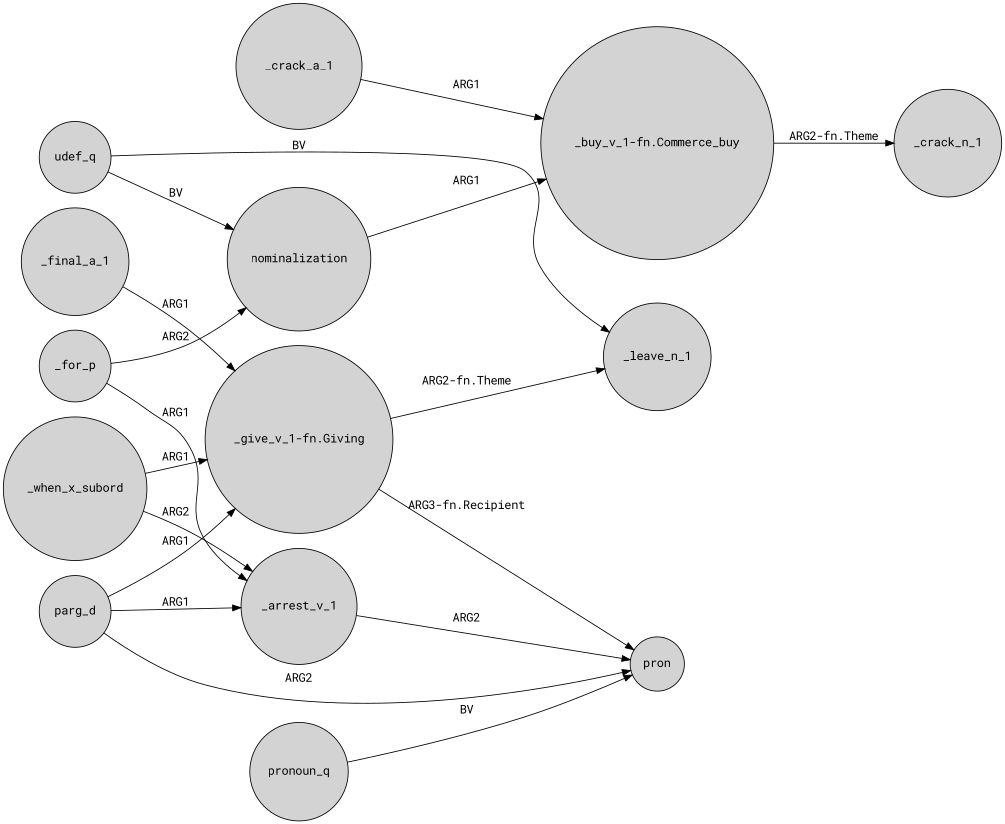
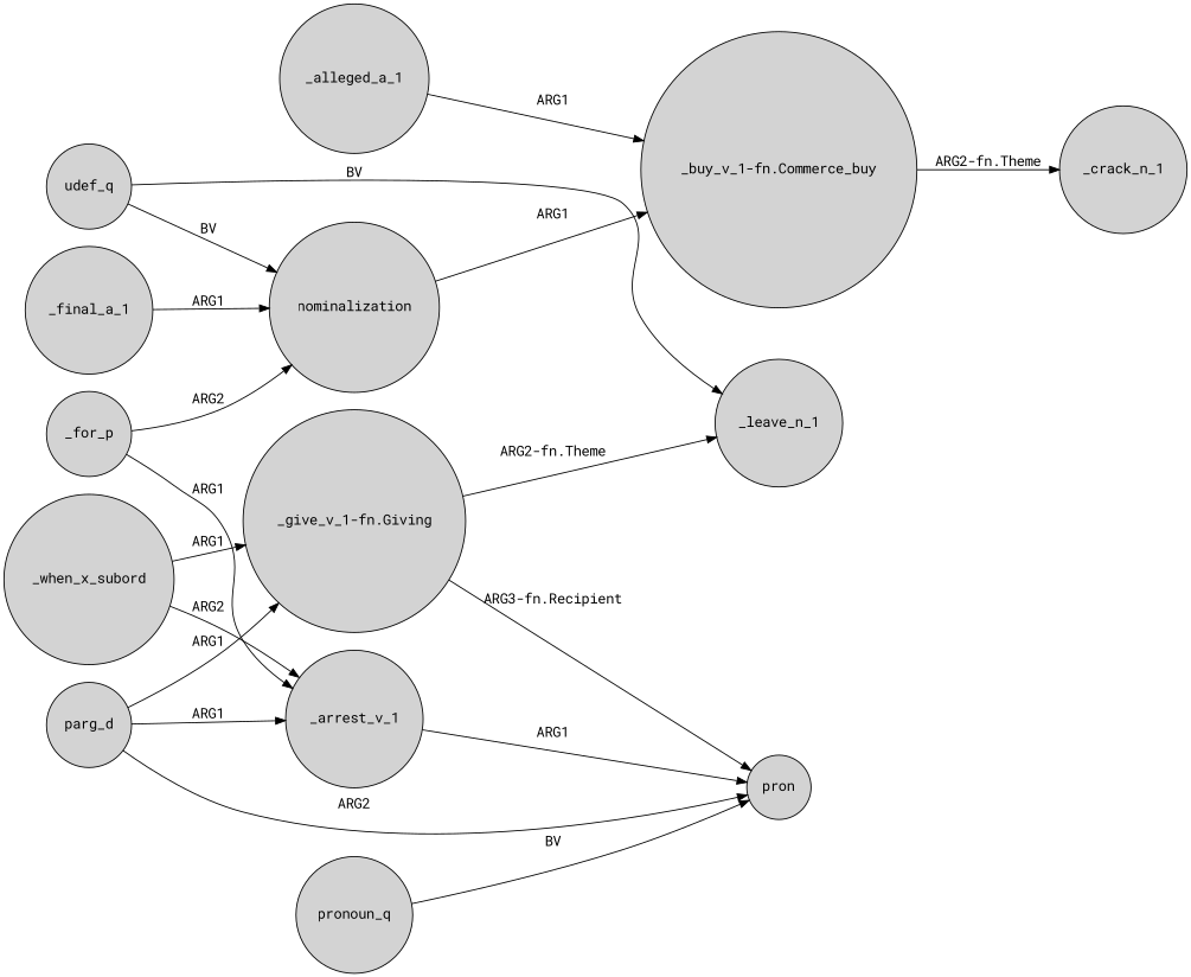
  digraph {
    fontname="Roboto Mono"
    rankdir=LR
    node [fontname="Roboto Mono" shape=circle style=filled]
    edge [fontname="Roboto Mono"]
    _for_p
    nominalization
    _arrest_v_1
    "_buy_v_1-fn.Commerce_buy"
    pron
    _crack_n_1
    udef_q
    _leave_n_1
-   _alleged_a_1 [label=_crack_a_1]
+   _alleged_a_1
    _when_x_subord
    "_give_v_1-fn.Giving"
    parg_d
    _final_a_1
    pronoun_q
    _for_p -> nominalization [label=ARG2]
    _for_p -> _arrest_v_1 [label=ARG1]
    nominalization -> "_buy_v_1-fn.Commerce_buy" [label=ARG1]
-   _arrest_v_1 -> pron [label=ARG2]
+   _arrest_v_1 -> pron [label=ARG1]
    "_buy_v_1-fn.Commerce_buy" -> _crack_n_1 [label="ARG2-fn.Theme"]
    udef_q -> nominalization [label=BV]
    udef_q -> _leave_n_1 [label=BV]
    _alleged_a_1 -> "_buy_v_1-fn.Commerce_buy" [label=ARG1]
    _when_x_subord -> _arrest_v_1 [label=ARG2]
    _when_x_subord -> "_give_v_1-fn.Giving" [label=ARG1]
    "_give_v_1-fn.Giving" -> pron [label="ARG3-fn.Recipient"]
    "_give_v_1-fn.Giving" -> _leave_n_1 [label="ARG2-fn.Theme"]
    parg_d -> _arrest_v_1 [label=ARG1]
    parg_d -> pron [label=ARG2]
    parg_d -> "_give_v_1-fn.Giving" [label=ARG1]
-   _final_a_1 -> "_give_v_1-fn.Giving" [label=ARG1]
+   _final_a_1 -> nominalization [label=ARG1]
    pronoun_q -> pron [label=BV]
  }
